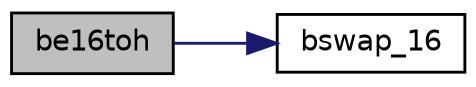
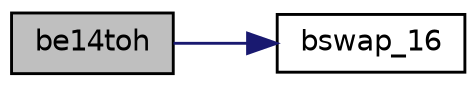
  digraph {
    rankdir=LR
    node [color=black fontname=Helvetica fontsize=10 shape=record style=filled]
-   n1 [fillcolor=grey75 fontcolor=black height=0.2 label=be16toh width=0.4]
+   n1 [fillcolor=grey75 fontcolor=black height=0.2 label=be14toh width=0.4]
    n2 [fillcolor=white height=0.2 label=bswap_16 width=0.4]
    n1 -> n2 [color=midnightblue fontname=Helvetica fontsize=10 labelfontname=Helvetica labelfontsize=10 style=solid]
  }
